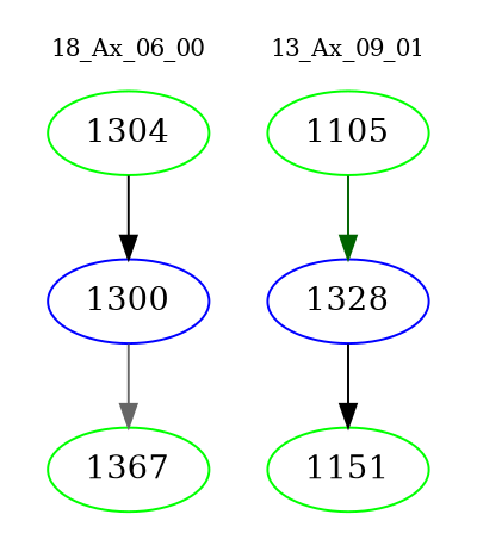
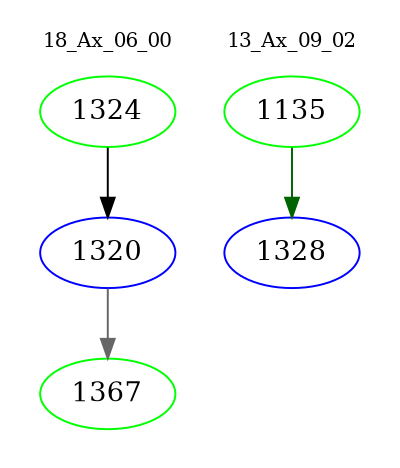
  digraph {
    node [color=green]
    edge [color=black]
-   n1 [label=1304]
-   n2 [color=blue label=1300]
+   n1 [label=1324]
+   n2 [color=blue label=1320]
    n3 [label=1367]
-   n4 [label=1105]
+   n4 [label=1135]
    n5 [color=blue label=1328]
-   n6 [label=1151]
    subgraph cluster_1 {
      color=white
      fontsize=10
      label="18_Ax_06_00"
      n1
      n2
      n3
    }
    subgraph cluster_2 {
      color=white
      fontsize=10
-     label="13_Ax_09_01"
+     label="13_Ax_09_02"
      n4
      n5
-     n6
    }
    n1 -> n2
    n2 -> n3 [color=gray40]
    n4 -> n5 [color=darkgreen]
-   n5 -> n6
  }
